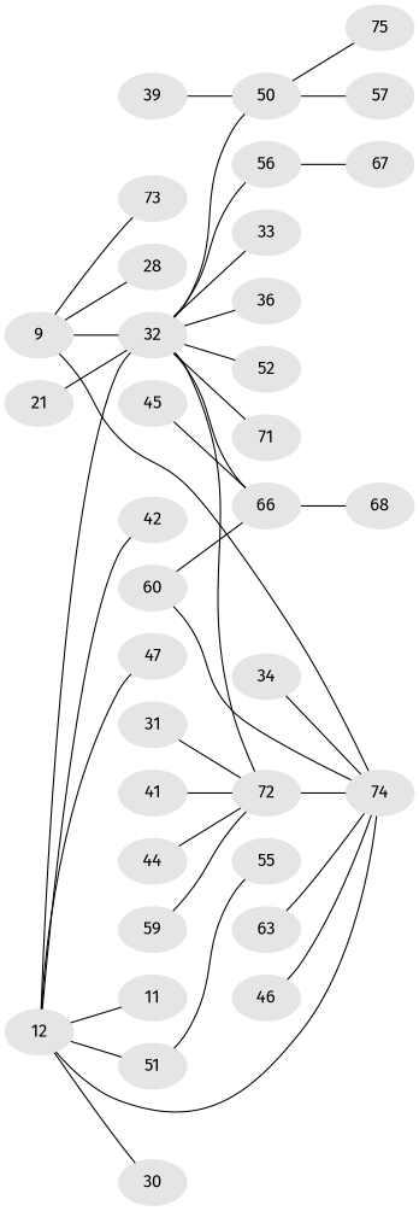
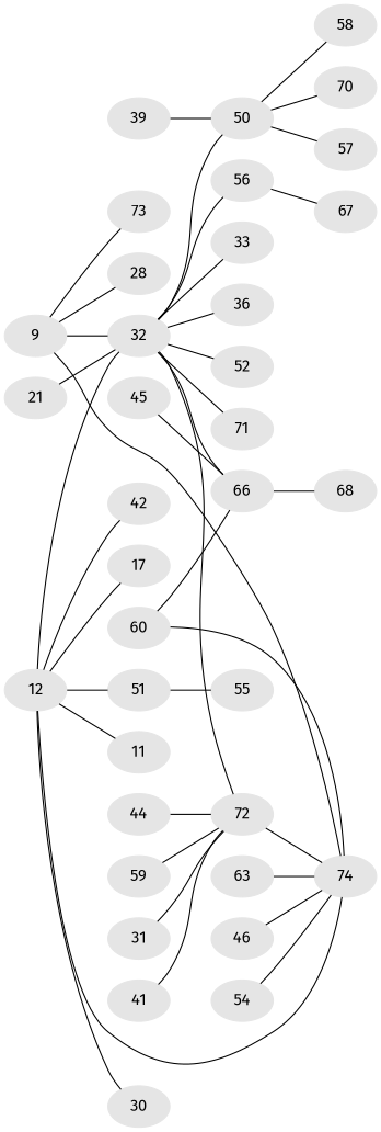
  graph {
    fontname="Fira Sans"
    rankdir=LR
    node [color=gray90 fontname="Fira Sans" style=filled]
    edge [fontname="Fira Sans"]
    9 [super="+8"]
    28
    32 [super="+1+7"]
    73 [super="+65"]
    74 [super="+64+43"]
    72 [super="+14+20"]
    33
    36
    50 [super="+26+3"]
    52
    56 [super="+49"]
    66 [super="+6+40"]
    71 [super="+27"]
    12 [super="+10"]
    30
    42
-   47
+   47 [label=17]
    51 [super="+11+38"]
    n19 [label=11]
    55 [super="+29"]
    21
    31
    57 [super="+17"]
-   70 [super="+62" label=75]
+   58
+   70 [super="+62"]
    67
    68 [super="+23"]
    39
    41
    44
    45 [super="+34"]
    46
-   54 [super="+24" label=34]
+   54 [super="+24"]
    59
    60 [super="+48"]
    63
    9 -- 28
    9 -- 32 [weight=3]
    9 -- 73
    9 -- 74
    32 -- 72 [weight=2]
    32 -- 33
    32 -- 36
    32 -- 50 [weight=3]
    32 -- 52
    32 -- 56 [weight=2]
    32 -- 66 [weight=2]
    32 -- 71
    72 -- 74 [weight=2]
    50 -- 57
+   50 -- 58
    50 -- 70
    56 -- 67
    66 -- 68
    12 -- 32 [weight=3]
    12 -- 74 [weight=3]
    12 -- 30
    12 -- 42
    12 -- 47
    12 -- 51 [weight=2]
    12 -- n19
    51 -- 55
    21 -- 32
    31 -- 72
    39 -- 50
    41 -- 72
    44 -- 72
    45 -- 66
    46 -- 74
    54 -- 74
    59 -- 72
    60 -- 74 [weight=2]
    60 -- 66
    63 -- 74
  }
